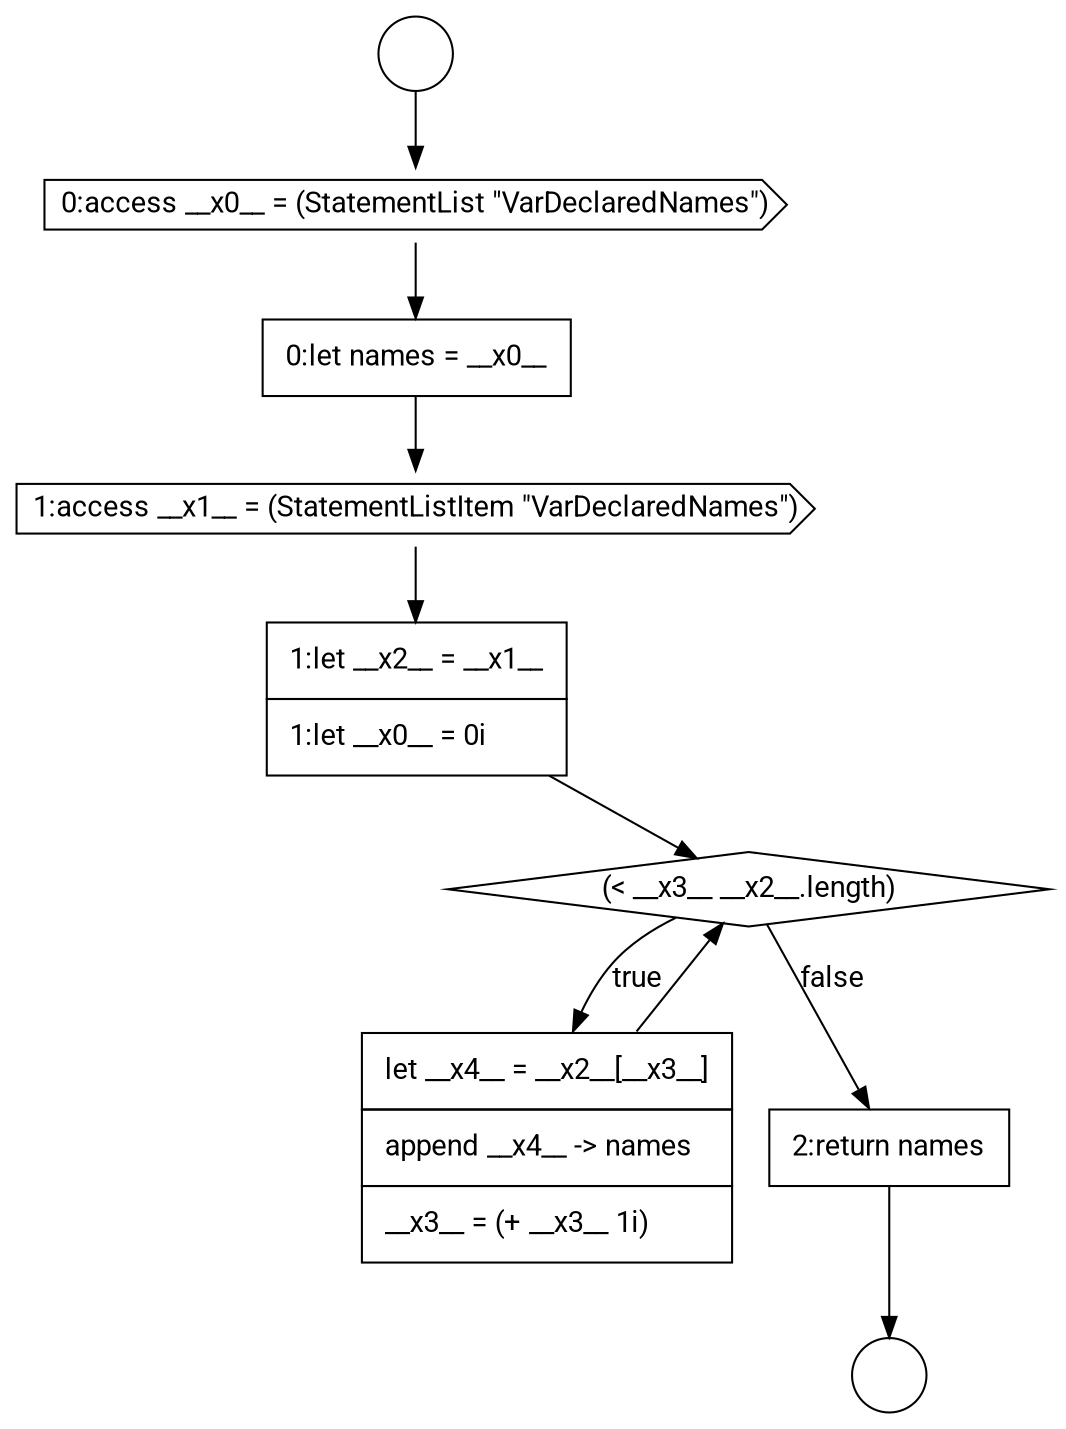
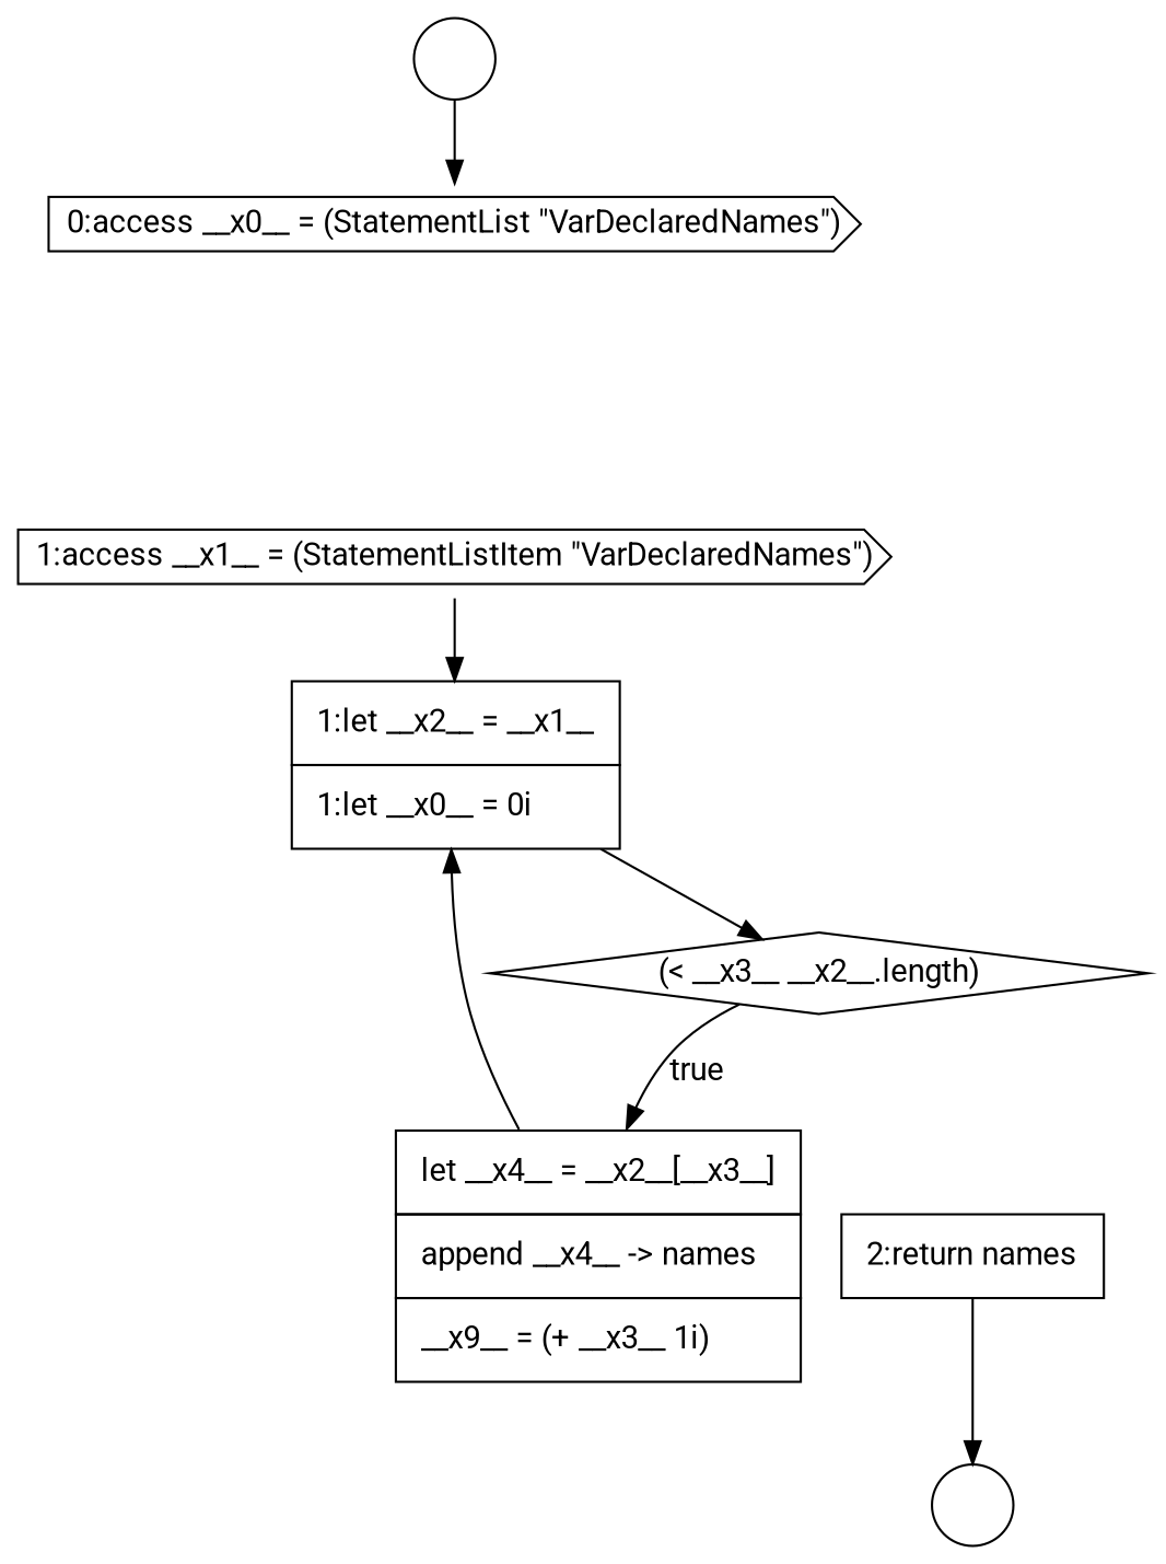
  digraph {
    fontname=Roboto
    node [color=black fillcolor=white fontname=Roboto shape=none style=filled]
    edge [color=black fontname=Roboto]
    n1 [label=" " shape=circle]
    n2 [label=<<font color="black">0:access __x0__ = (StatementList &quot;VarDeclaredNames&quot;)</font>> shape=cds]
-   n3 [label=<<font color="black">     <table border="0" cellborder="1" cellspacing="0" cellpadding="10">       <tr><td align="left">0:let names = __x0__</td></tr>     </table>   </font>> margin=0]
-   n4 [label=<<font color="black">     <table border="0" cellborder="1" cellspacing="0" cellpadding="10">       <tr><td align="left">let __x4__ = __x2__[__x3__]</td></tr>       <tr><td align="left">append __x4__ -&gt; names</td></tr>       <tr><td align="left">__x3__ = (+ __x3__ 1i)</td></tr>     </table>   </font>> margin=0]
+   n4 [label=<<font color="black">     <table border="0" cellborder="1" cellspacing="0" cellpadding="10">       <tr><td align="left">let __x4__ = __x2__[__x3__]</td></tr>       <tr><td align="left">append __x4__ -&gt; names</td></tr>       <tr><td align="left">__x9__ = (+ __x3__ 1i)</td></tr>     </table>   </font>> margin=0]
    n5 [label=<<font color="black">(&lt; __x3__ __x2__.length)</font>> shape=diamond]
    n6 [label=<<font color="black">     <table border="0" cellborder="1" cellspacing="0" cellpadding="10">       <tr><td align="left">2:return names</td></tr>     </table>   </font>> margin=0]
    n7 [label=<<font color="black">1:access __x1__ = (StatementListItem &quot;VarDeclaredNames&quot;)</font>> shape=cds]
    n8 [label=<<font color="black">     <table border="0" cellborder="1" cellspacing="0" cellpadding="10">       <tr><td align="left">1:let __x2__ = __x1__</td></tr>       <tr><td align="left">1:let __x0__ = 0i</td></tr>     </table>   </font>> margin=0]
    n9 [label=" " shape=circle]
    n1 -> n2
-   n2 -> n3
-   n3 -> n7
-   n4 -> n5
+   n4 -> n8
    n5 -> n4 [label=<<font color="black">true</font>>]
-   n5 -> n6 [label=<<font color="black">false</font>>]
    n6 -> n9
    n7 -> n8
    n8 -> n5
  }
